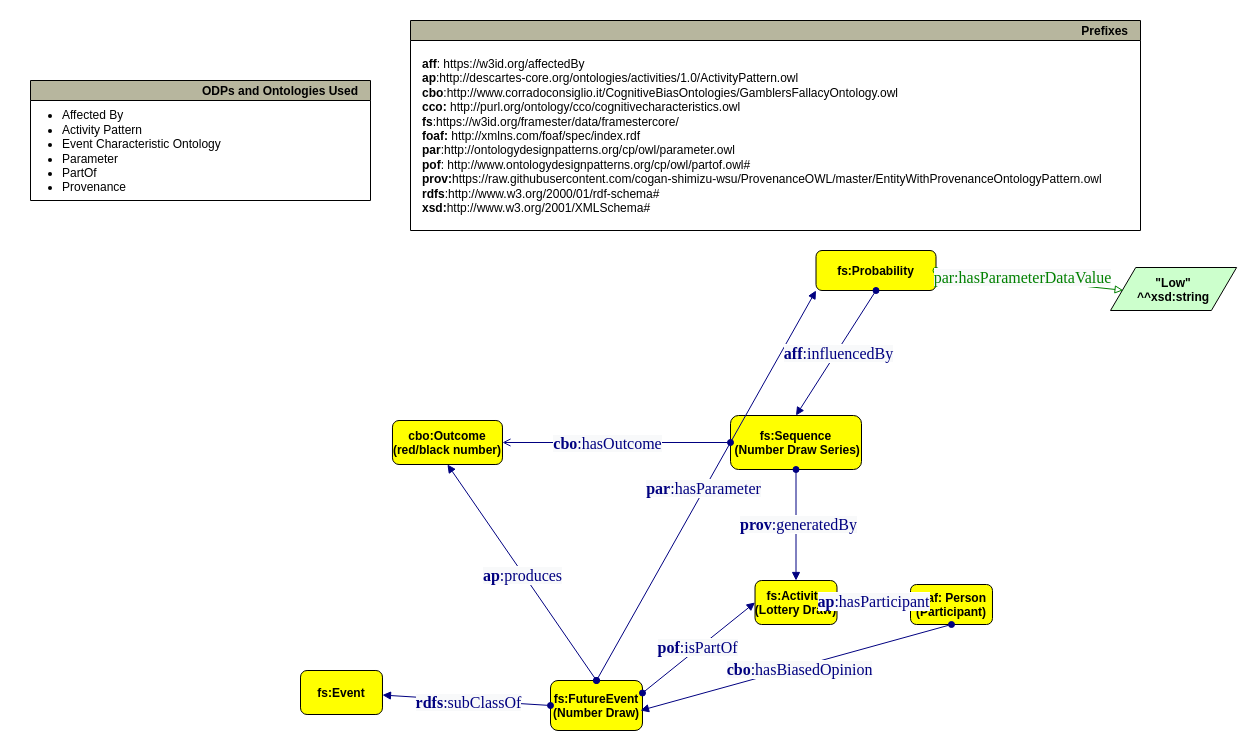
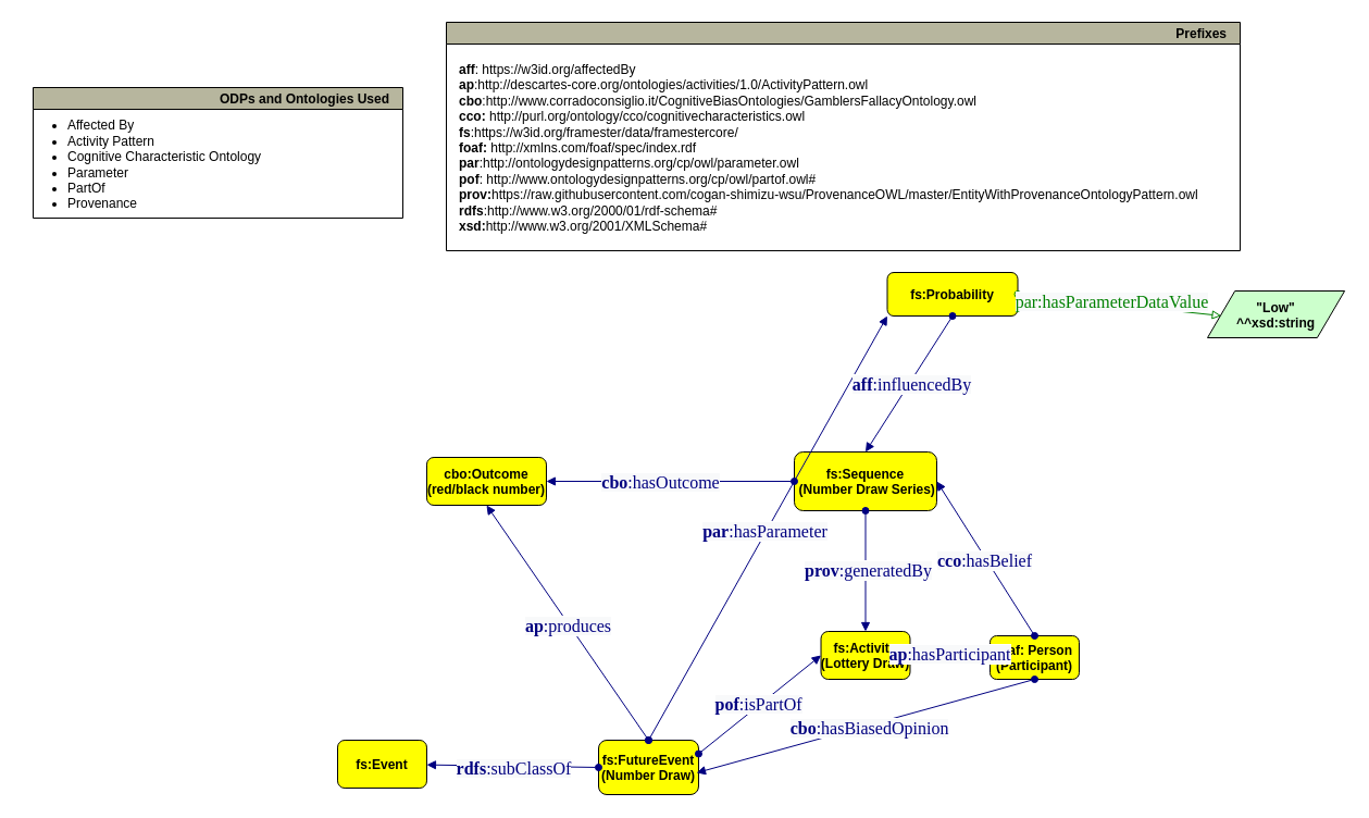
  <mxCell id="0" />
  <mxCell id="1" parent="0" />
  <mxCell id="2" value="foaf: Person&#10;(Participant)" style="graphMlID=n4;shape=rect;rounded=1;arcsize=30;fillColor=#ffff00;strokeColor=#000000;strokeWidth=1.0;fontStyle=1" parent="1" vertex="1"><mxGeometry x="910" y="584" width="81.97" height="40" as="geometry" /></mxCell>
- <mxCell id="3" value="fs:Event" style="graphMlID=n4;shape=rect;rounded=1;arcsize=30;fillColor=#ffff00;strokeColor=#000000;strokeWidth=1.0;fontStyle=1" parent="1" vertex="1"><mxGeometry x="300" y="670" width="81.968" height="44" as="geometry" /></mxCell>
+ <mxCell id="3" value="fs:Event" style="graphMlID=n4;shape=rect;rounded=1;arcsize=30;fillColor=#ffff00;strokeColor=#000000;strokeWidth=1.0;fontStyle=1" parent="1" vertex="1"><mxGeometry x="310" y="680" width="81.968" height="44" as="geometry" /></mxCell>
  <mxCell id="4" value="fs:Sequence&#10; (Number Draw Series)" style="graphMlID=n4;shape=rect;rounded=1;arcsize=30;fillColor=#ffff00;strokeColor=#000000;strokeWidth=1.0;fontStyle=1" parent="1" vertex="1"><mxGeometry x="730" y="415" width="131" height="54" as="geometry" /></mxCell>
  <mxCell id="5" value="fs:FutureEvent&#10;(Number Draw)" style="graphMlID=n4;shape=rect;rounded=1;arcsize=30;fillColor=#ffff00;strokeColor=#000000;strokeWidth=1.0;fontStyle=1" parent="1" vertex="1"><mxGeometry x="550" y="680" width="91.97" height="50" as="geometry" /></mxCell>
  <mxCell id="6" value="fs:Activity&#10;(Lottery Draw)" style="graphMlID=n4;shape=rect;rounded=1;arcsize=30;fillColor=#ffff00;strokeColor=#000000;strokeWidth=1.0;fontStyle=1" parent="1" vertex="1"><mxGeometry x="754.52" y="580" width="81.968" height="44" as="geometry" /></mxCell>
  <mxCell id="7" value="fs:Probability" style="graphMlID=n4;shape=rect;rounded=1;arcsize=30;fillColor=#ffff00;strokeColor=#000000;strokeWidth=1.0;fontStyle=1" parent="1" vertex="1"><mxGeometry x="815.5" y="250" width="120" height="40" as="geometry" /></mxCell>
  <mxCell id="8" value="&quot;Low&quot;&#10;^^xsd:string" style="graphMlID=n6;shape=parallelogram;fillColor=#ccffcc;strokeColor=#000000;strokeWidth=1.0;fontStyle=1" parent="1" vertex="1"><mxGeometry x="1110.003" y="267" width="126.095" height="43" as="geometry" /></mxCell>
  <mxCell id="9" value="Prefixes" style="graphMlID=n0;shape=swimlane;startSize=20;fillColor=#b7b69e;strokeColor=#000000;strokeWidth=1.0;align=right;spacingRight=10;fontStyle=1" parent="1" vertex="1"><mxGeometry x="410" y="20" width="730" height="210" as="geometry"><mxRectangle x="-550" y="110" width="100" height="30" as="alternateBounds" /></mxGeometry></mxCell>
  <mxCell id="10" value="&lt;b style=&quot;border-color: var(--border-color);&quot;&gt;aff&lt;/b&gt;:&amp;nbsp;https://w3id.org/affectedBy&lt;br&gt;&lt;b&gt;ap&lt;/b&gt;:http://descartes-core.org/ontologies/activities/1.0/ActivityPattern.owl&amp;nbsp;&lt;br&gt;&lt;b&gt;cbo&lt;/b&gt;:http://www.corradoconsiglio.it/CognitiveBiasOntologies/GamblersFallacyOntology.owl&lt;br&gt;&lt;b&gt;cco:&amp;nbsp;&lt;/b&gt;http://purl.org/ontology/cco/cognitivecharacteristics.owl&lt;br&gt;&lt;b&gt;fs&lt;/b&gt;:https://w3id.org/framester/data/framestercore/&lt;br&gt;&lt;b style=&quot;border-color: var(--border-color);&quot;&gt;foaf:&amp;nbsp;&lt;/b&gt;&lt;span style=&quot;border-color: var(--border-color); background-color: initial;&quot;&gt;http://xmlns.com/foaf/spec/index.rdf&lt;br&gt;&lt;b&gt;par&lt;/b&gt;:http://ontologydesignpatterns.org/cp/owl/parameter.owl&lt;br&gt;&lt;/span&gt;&lt;b style=&quot;border-color: var(--border-color);&quot;&gt;pof&lt;/b&gt;:&amp;nbsp;&lt;span style=&quot;border-color: var(--border-color); background-color: initial;&quot;&gt;http://www.ontologydesignpatterns.org/cp/owl/partof.owl#&lt;br&gt;&lt;/span&gt;&lt;b&gt;prov:&lt;/b&gt;https://raw.githubusercontent.com/cogan-shimizu-wsu/ProvenanceOWL/master/EntityWithProvenanceOntologyPattern.owl&lt;br&gt;&lt;b&gt;rdfs&lt;/b&gt;:http://www.w3.org/2000/01/rdf-schema#&lt;br&gt;&lt;b style=&quot;border-color: var(--border-color);&quot;&gt;xsd:&lt;/b&gt;&lt;span style=&quot;border-color: var(--border-color); background-color: initial;&quot;&gt;http://www.w3.org/2001/XMLSchema#&lt;/span&gt;" style="text;whiteSpace=wrap;html=1;" parent="9" vertex="1"><mxGeometry x="10" y="30" width="690" height="180" as="geometry" /></mxCell>
  <mxCell id="11" value="ODPs and Ontologies Used" style="graphMlID=n0;shape=swimlane;startSize=20;fillColor=#b7b69e;strokeColor=#000000;strokeWidth=1.0;align=right;spacingRight=10;fontStyle=1" parent="1" vertex="1"><mxGeometry x="30" y="80" width="340" height="120" as="geometry" /></mxCell>
- <mxCell id="12" value="&lt;ul&gt;&lt;li&gt;Affected By&lt;/li&gt;&lt;li&gt;Activity Pattern&lt;/li&gt;&lt;li style=&quot;border-color: var(--border-color);&quot;&gt;Event Characteristic Ontology&lt;/li&gt;&lt;li&gt;Parameter&lt;/li&gt;&lt;li&gt;PartOf&lt;/li&gt;&lt;li&gt;Provenance&lt;/li&gt;&lt;/ul&gt;" style="text;html=1;strokeColor=none;fillColor=none;align=left;verticalAlign=middle;whiteSpace=wrap;rounded=0;" parent="11" vertex="1"><mxGeometry x="-10" width="270" height="142" as="geometry" /></mxCell>
+ <mxCell id="12" value="&lt;ul&gt;&lt;li&gt;Affected By&lt;/li&gt;&lt;li&gt;Activity Pattern&lt;/li&gt;&lt;li style=&quot;border-color: var(--border-color);&quot;&gt;Cognitive Characteristic Ontology&lt;/li&gt;&lt;li&gt;Parameter&lt;/li&gt;&lt;li&gt;PartOf&lt;/li&gt;&lt;li&gt;Provenance&lt;/li&gt;&lt;/ul&gt;" style="text;html=1;strokeColor=none;fillColor=none;align=left;verticalAlign=middle;whiteSpace=wrap;rounded=0;" parent="11" vertex="1"><mxGeometry x="-10" width="270" height="142" as="geometry" /></mxCell>
  <mxCell id="13" value="cbo:Outcome&#10;(red/black number)" style="graphMlID=n4;shape=rect;rounded=1;arcsize=30;fillColor=#ffff00;strokeColor=#000000;strokeWidth=1.0;fontStyle=1" parent="1" vertex="1"><mxGeometry x="391.97" y="420" width="110" height="44" as="geometry" /></mxCell>
  <mxCell id="14" value="" style="graphMlID=e0;rounded=0;endArrow=block;strokeColor=#000080;strokeWidth=1.0;startArrow=oval;startFill=1;endFill=1;exitX=1;exitY=0.5;exitDx=0;exitDy=0;entryX=0;entryY=0.5;entryDx=0;entryDy=0;" parent="1" source="6" target="2" edge="1"><mxGeometry relative="1" as="geometry"><mxPoint x="771" y="490" as="sourcePoint" /><mxPoint x="620" y="490.082" as="targetPoint" /></mxGeometry></mxCell>
  <mxCell id="15" value="&lt;span style=&quot;color: rgb(0 , 0 , 128) ; font-family: &amp;quot;dialog&amp;quot; ; font-size: 16px ; background-color: rgb(248 , 249 , 250)&quot;&gt;&lt;b&gt;ap&lt;/b&gt;:hasParticipant&lt;/span&gt;" style="text;html=1;align=center;verticalAlign=middle;resizable=0;points=[];labelBackgroundColor=#ffffff;" parent="14" vertex="1" connectable="0"><mxGeometry x="-0.017" y="2" relative="1" as="geometry"><mxPoint as="offset" /></mxGeometry></mxCell>
+ <mxCell id="16" value="" style="graphMlID=e0;rounded=0;endArrow=block;strokeColor=#000080;strokeWidth=1.0;startArrow=oval;startFill=1;endFill=1;exitX=0.5;exitY=0;exitDx=0;exitDy=0;entryX=1;entryY=0.5;entryDx=0;entryDy=0;" parent="1" source="2" target="4" edge="1"><mxGeometry relative="1" as="geometry"><mxPoint x="1040" y="430.082" as="sourcePoint" /><mxPoint x="1191" y="430" as="targetPoint" /></mxGeometry></mxCell>
+ <mxCell id="17" value="&lt;span style=&quot;color: rgb(0 , 0 , 128) ; font-family: &amp;quot;dialog&amp;quot; ; font-size: 16px ; background-color: rgb(248 , 249 , 250)&quot;&gt;&lt;b&gt;cco&lt;/b&gt;:hasBelief&lt;/span&gt;" style="text;html=1;align=center;verticalAlign=middle;resizable=0;points=[];labelBackgroundColor=#ffffff;" parent="16" vertex="1" connectable="0"><mxGeometry x="-0.017" y="2" relative="1" as="geometry"><mxPoint as="offset" /></mxGeometry></mxCell>
  <mxCell id="18" value="" style="graphMlID=e0;rounded=0;endArrow=block;strokeColor=#000080;strokeWidth=1.0;startArrow=oval;startFill=1;endFill=1;exitX=0.5;exitY=1;exitDx=0;exitDy=0;" parent="1" source="2" edge="1"><mxGeometry relative="1" as="geometry"><mxPoint x="870" y="710.082" as="sourcePoint" /><mxPoint x="640" y="710" as="targetPoint" /></mxGeometry></mxCell>
  <mxCell id="19" value="&lt;span style=&quot;color: rgb(0 , 0 , 128) ; font-family: &amp;quot;dialog&amp;quot; ; font-size: 16px ; background-color: rgb(248 , 249 , 250)&quot;&gt;&lt;b&gt;cbo&lt;/b&gt;:hasBiasedOpinion&lt;/span&gt;" style="text;html=1;align=center;verticalAlign=middle;resizable=0;points=[];labelBackgroundColor=#ffffff;" parent="18" vertex="1" connectable="0"><mxGeometry x="-0.017" y="2" relative="1" as="geometry"><mxPoint as="offset" /></mxGeometry></mxCell>
  <mxCell id="20" value="" style="graphMlID=e0;rounded=0;endArrow=block;strokeColor=#000080;strokeWidth=1.0;startArrow=oval;startFill=1;endFill=1;exitX=1;exitY=0.25;exitDx=0;exitDy=0;entryX=0;entryY=0.5;entryDx=0;entryDy=0;" parent="1" source="5" target="6" edge="1"><mxGeometry relative="1" as="geometry"><mxPoint x="620" y="500.082" as="sourcePoint" /><mxPoint x="771" y="500" as="targetPoint" /></mxGeometry></mxCell>
  <mxCell id="21" value="&lt;span style=&quot;color: rgb(0 , 0 , 128) ; font-family: &amp;quot;dialog&amp;quot; ; font-size: 16px ; background-color: rgb(248 , 249 , 250)&quot;&gt;&lt;b&gt;pof&lt;/b&gt;:isPartOf&lt;/span&gt;" style="text;html=1;align=center;verticalAlign=middle;resizable=0;points=[];labelBackgroundColor=#ffffff;" parent="20" vertex="1" connectable="0"><mxGeometry x="-0.017" y="2" relative="1" as="geometry"><mxPoint as="offset" /></mxGeometry></mxCell>
  <mxCell id="22" value="" style="graphMlID=e0;rounded=0;endArrow=block;strokeColor=#000080;strokeWidth=1.0;startArrow=oval;startFill=1;endFill=1;entryX=0.5;entryY=0;entryDx=0;entryDy=0;" parent="1" source="4" target="6" edge="1"><mxGeometry relative="1" as="geometry"><mxPoint x="410" y="390.082" as="sourcePoint" /><mxPoint x="561" y="390" as="targetPoint" /></mxGeometry></mxCell>
  <mxCell id="23" value="&lt;span style=&quot;color: rgb(0 , 0 , 128) ; font-family: &amp;quot;dialog&amp;quot; ; font-size: 16px ; background-color: rgb(248 , 249 , 250)&quot;&gt;&lt;b&gt;prov&lt;/b&gt;:generatedBy&lt;/span&gt;" style="text;html=1;align=center;verticalAlign=middle;resizable=0;points=[];labelBackgroundColor=#ffffff;" parent="22" vertex="1" connectable="0"><mxGeometry x="-0.017" y="2" relative="1" as="geometry"><mxPoint as="offset" /></mxGeometry></mxCell>
  <mxCell id="24" value="" style="graphMlID=e0;rounded=0;endArrow=block;strokeColor=#000080;strokeWidth=1.0;startArrow=oval;startFill=1;endFill=1;exitX=0;exitY=0.5;exitDx=0;exitDy=0;" parent="1" source="5" target="3" edge="1"><mxGeometry relative="1" as="geometry"><mxPoint x="380" y="450.082" as="sourcePoint" /><mxPoint x="531" y="450" as="targetPoint" /></mxGeometry></mxCell>
  <mxCell id="25" value="&lt;span style=&quot;color: rgb(0 , 0 , 128) ; font-family: &amp;quot;dialog&amp;quot; ; font-size: 16px ; background-color: rgb(248 , 249 , 250)&quot;&gt;&lt;b&gt;rdfs&lt;/b&gt;:subClassOf&lt;/span&gt;" style="text;html=1;align=center;verticalAlign=middle;resizable=0;points=[];labelBackgroundColor=#ffffff;" parent="24" vertex="1" connectable="0"><mxGeometry x="-0.017" y="2" relative="1" as="geometry"><mxPoint as="offset" /></mxGeometry></mxCell>
  <mxCell id="26" value="" style="graphMlID=e0;rounded=0;endArrow=block;strokeColor=#000080;strokeWidth=1.0;startArrow=oval;startFill=1;endFill=1;exitX=0.5;exitY=0;exitDx=0;exitDy=0;entryX=0.5;entryY=1;entryDx=0;entryDy=0;" parent="1" source="5" target="13" edge="1"><mxGeometry relative="1" as="geometry"><mxPoint x="620" y="500.082" as="sourcePoint" /><mxPoint x="771" y="500" as="targetPoint" /></mxGeometry></mxCell>
  <mxCell id="27" value="&lt;span style=&quot;color: rgb(0 , 0 , 128) ; font-family: &amp;quot;dialog&amp;quot; ; font-size: 16px ; background-color: rgb(248 , 249 , 250)&quot;&gt;&lt;b&gt;ap&lt;/b&gt;:produces&lt;/span&gt;" style="text;html=1;align=center;verticalAlign=middle;resizable=0;points=[];labelBackgroundColor=#ffffff;" parent="26" vertex="1" connectable="0"><mxGeometry x="-0.017" y="2" relative="1" as="geometry"><mxPoint as="offset" /></mxGeometry></mxCell>
- <mxCell id="28" value="" style="graphMlID=e0;rounded=0;endArrow=open;strokeColor=#000080;strokeWidth=1.0;startArrow=oval;startFill=1;endFill=1;entryX=1;entryY=0.5;entryDx=0;entryDy=0;exitX=0;exitY=0.5;exitDx=0;exitDy=0;" parent="1" source="4" target="13" edge="1"><mxGeometry relative="1" as="geometry"><mxPoint x="710" y="440" as="sourcePoint" /><mxPoint x="771" y="500" as="targetPoint" /></mxGeometry></mxCell>
+ <mxCell id="28" value="" style="graphMlID=e0;rounded=0;endArrow=block;strokeColor=#000080;strokeWidth=1.0;startArrow=oval;startFill=1;endFill=1;entryX=1;entryY=0.5;entryDx=0;entryDy=0;exitX=0;exitY=0.5;exitDx=0;exitDy=0;" parent="1" source="4" target="13" edge="1"><mxGeometry relative="1" as="geometry"><mxPoint x="710" y="440" as="sourcePoint" /><mxPoint x="771" y="500" as="targetPoint" /></mxGeometry></mxCell>
  <mxCell id="29" value="&lt;span style=&quot;color: rgb(0 , 0 , 128) ; font-family: &amp;quot;dialog&amp;quot; ; font-size: 16px ; background-color: rgb(248 , 249 , 250)&quot;&gt;&lt;b&gt;cbo&lt;/b&gt;:hasOutcome&lt;/span&gt;" style="text;html=1;align=center;verticalAlign=middle;resizable=0;points=[];labelBackgroundColor=#ffffff;" parent="28" vertex="1" connectable="0"><mxGeometry x="-0.017" y="2" relative="1" as="geometry"><mxPoint x="-12" y="-2" as="offset" /></mxGeometry></mxCell>
  <mxCell id="30" value="" style="graphMlID=e0;rounded=0;endArrow=block;strokeColor=#000080;strokeWidth=1.0;startArrow=oval;startFill=1;endFill=1;exitX=0.5;exitY=0;exitDx=0;exitDy=0;entryX=0;entryY=1;entryDx=0;entryDy=0;" parent="1" source="5" target="7" edge="1"><mxGeometry relative="1" as="geometry"><mxPoint x="620" y="500.082" as="sourcePoint" /><mxPoint x="771" y="500" as="targetPoint" /></mxGeometry></mxCell>
  <mxCell id="31" value="&lt;span style=&quot;color: rgb(0 , 0 , 128) ; font-family: &amp;quot;dialog&amp;quot; ; font-size: 16px ; background-color: rgb(248 , 249 , 250)&quot;&gt;&lt;b&gt;par&lt;/b&gt;:hasParameter&lt;/span&gt;" style="text;html=1;align=center;verticalAlign=middle;resizable=0;points=[];labelBackgroundColor=#ffffff;" parent="30" vertex="1" connectable="0"><mxGeometry x="-0.017" y="2" relative="1" as="geometry"><mxPoint as="offset" /></mxGeometry></mxCell>
  <mxCell id="32" value="" style="graphMlID=e2;rounded=0;endArrow=block;strokeColor=#008000;strokeWidth=1.0;startArrow=oval;startFill=0;endFill=0;entryX=0.1;entryY=0.53;entryDx=0;entryDy=0;entryPerimeter=0;exitX=1;exitY=0.5;exitDx=0;exitDy=0;" parent="1" source="7" target="8" edge="1"><mxGeometry relative="1" as="geometry"><mxPoint x="560" y="500" as="sourcePoint" /><mxPoint x="836.811" y="500.18" as="targetPoint" /></mxGeometry></mxCell>
  <mxCell id="33" value="&lt;span style=&quot;color: rgb(0 , 128 , 0) ; font-family: &amp;quot;dialog&amp;quot; ; font-size: 16px ; background-color: rgb(248 , 249 , 250)&quot;&gt;par:hasParameterDataValue&lt;/span&gt;" style="text;html=1;align=center;verticalAlign=middle;resizable=0;points=[];labelBackgroundColor=#ffffff;" parent="32" vertex="1" connectable="0"><mxGeometry x="-0.09" y="3" relative="1" as="geometry"><mxPoint as="offset" /></mxGeometry></mxCell>
  <mxCell id="34" value="" style="graphMlID=e0;rounded=0;endArrow=block;strokeColor=#000080;strokeWidth=1.0;startArrow=oval;startFill=1;endFill=1;exitX=0.5;exitY=1;exitDx=0;exitDy=0;entryX=0.5;entryY=0;entryDx=0;entryDy=0;" parent="1" source="7" target="4" edge="1"><mxGeometry relative="1" as="geometry"><mxPoint x="620" y="500.082" as="sourcePoint" /><mxPoint x="771" y="500" as="targetPoint" /></mxGeometry></mxCell>
  <mxCell id="35" value="&lt;span style=&quot;color: rgb(0 , 0 , 128) ; font-family: &amp;quot;dialog&amp;quot; ; font-size: 16px ; background-color: rgb(248 , 249 , 250)&quot;&gt;&lt;b&gt;aff&lt;/b&gt;:influencedBy&lt;/span&gt;" style="text;html=1;align=center;verticalAlign=middle;resizable=0;points=[];labelBackgroundColor=#ffffff;" parent="34" vertex="1" connectable="0"><mxGeometry x="-0.017" y="2" relative="1" as="geometry"><mxPoint as="offset" /></mxGeometry></mxCell>
